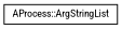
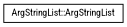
  digraph {
    rankdir=LR
    fontname="Roboto Condensed"
-   n1 [color=black fillcolor=white fontname="Roboto Condensed" fontsize=10 height=0.2 label="AProcess::ArgStringList" shape=record style=filled width=0.4]
+   n1 [color=black fillcolor=white fontname="Roboto Condensed" fontsize=10 height=0.2 label="ArgStringList::ArgStringList" shape=record style=filled width=0.4]
  }
